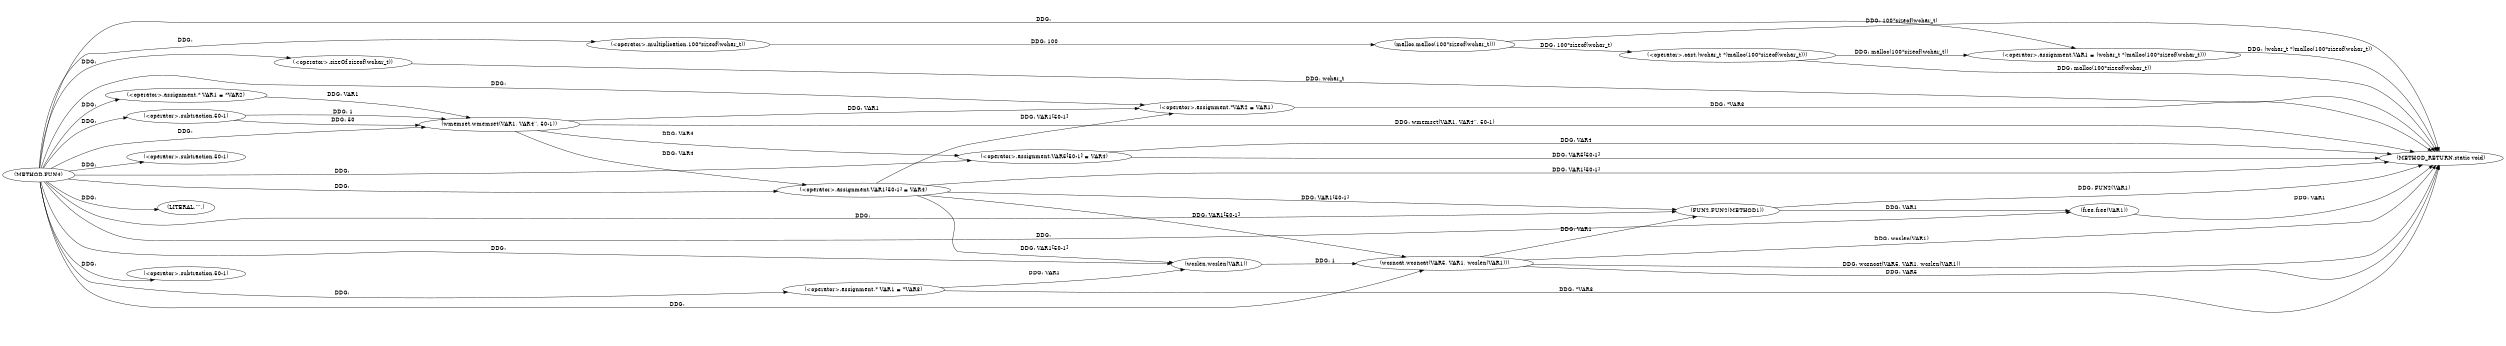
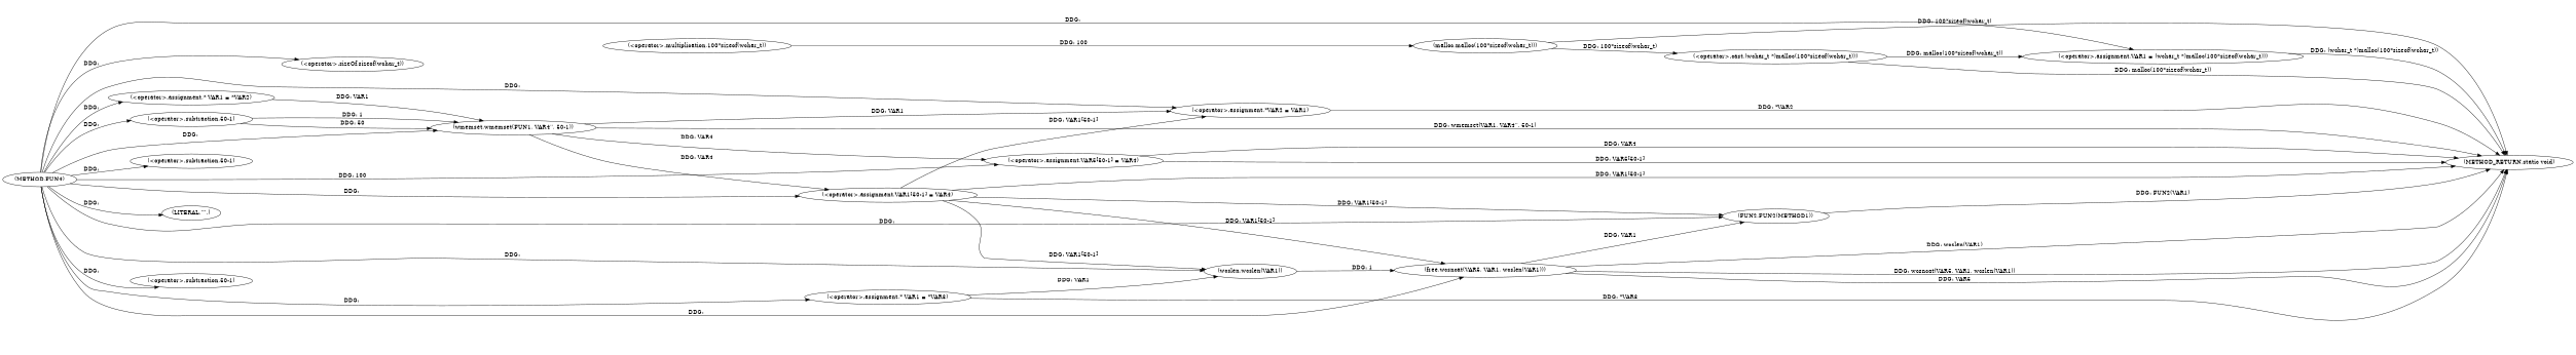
  digraph {
    rankdir=LR
    n1 [label="(METHOD,FUN4)"]
    n2 [label="(<operator>.assignment,VAR1 = (wchar_t *)malloc(100*sizeof(wchar_t)))"]
    n3 [label="(<operator>.multiplication,100*sizeof(wchar_t))"]
    n4 [label="(<operator>.sizeOf,sizeof(wchar_t))"]
    n5 [label="(<operator>.assignment,* VAR1 = *VAR2)"]
-   n6 [label="(wmemset,wmemset(VAR1, VAR4'', 50-1))"]
+   n6 [label="(wmemset,wmemset(FUN1, VAR4'', 50-1))"]
    n7 [label="(<operator>.subtraction,50-1)"]
    n8 [label="(<operator>.assignment,VAR1[50-1] = VAR4)"]
    n9 [label="(<operator>.subtraction,50-1)"]
    n10 [label="(<operator>.assignment,*VAR2 = VAR1)"]
    n11 [label="(<operator>.assignment,* VAR1 = *VAR3)"]
    n12 [label="(LITERAL,\"\",)"]
-   n13 [label="(wcsncat,wcsncat(VAR5, VAR1, wcslen(VAR1)))"]
+   n13 [label="(free,wcsncat(VAR5, VAR1, wcslen(VAR1)))"]
    n14 [label="(wcslen,wcslen(VAR1))"]
    n15 [label="(<operator>.assignment,VAR5[50-1] = VAR4)"]
    n16 [label="(<operator>.subtraction,50-1)"]
    n17 [label="(FUN2,FUN2(METHOD1))"]
-   n18 [label="(free,free(VAR1))"]
    n19 [label="(METHOD_RETURN,static void)"]
    n20 [label="(malloc,malloc(100*sizeof(wchar_t)))"]
    n21 [label="(<operator>.cast,(wchar_t *)malloc(100*sizeof(wchar_t)))"]
    n1 -> n2 [label="DDG: "]
-   n1 -> n3 [label="DDG: "]
    n1 -> n4 [label="DDG: "]
    n1 -> n5 [label="DDG: "]
    n1 -> n6 [label="DDG: "]
    n1 -> n7 [label="DDG: "]
    n1 -> n8 [label="DDG: "]
    n1 -> n9 [label="DDG: "]
    n1 -> n10 [label="DDG: "]
    n1 -> n11 [label="DDG: "]
    n1 -> n12 [label="DDG: "]
    n1 -> n13 [label="DDG: "]
    n1 -> n14 [label="DDG: "]
-   n1 -> n15 [label="DDG: "]
+   n1 -> n15 [label="DDG: 100"]
    n1 -> n16 [label="DDG: "]
    n1 -> n17 [label="DDG: "]
-   n1 -> n18 [label="DDG: "]
    n2 -> n19 [label="DDG: (wchar_t *)malloc(100*sizeof(wchar_t))"]
    n3 -> n20 [label="DDG: 100"]
-   n4 -> n19 [label="DDG: wchar_t"]
    n5 -> n6 [label="DDG: VAR1"]
    n6 -> n8 [label="DDG: VAR4"]
    n6 -> n10 [label="DDG: VAR1"]
    n6 -> n15 [label="DDG: VAR4"]
    n6 -> n19 [label="DDG: wmemset(VAR1, VAR4'', 50-1)"]
    n7 -> n6 [label="DDG: 50"]
    n7 -> n6 [label="DDG: 1"]
    n8 -> n10 [label="DDG: VAR1[50-1]"]
    n8 -> n13 [label="DDG: VAR1[50-1]"]
    n8 -> n14 [label="DDG: VAR1[50-1]"]
    n8 -> n17 [label="DDG: VAR1[50-1]"]
    n8 -> n19 [label="DDG: VAR1[50-1]"]
-   n10 -> n19 [label="DDG: *VAR3"]
+   n10 -> n19 [label="DDG: *VAR2"]
    n11 -> n14 [label="DDG: VAR1"]
    n11 -> n19 [label="DDG: *VAR3"]
    n13 -> n17 [label="DDG: VAR1"]
    n13 -> n19 [label="DDG: wcsncat(VAR5, VAR1, wcslen(VAR1))"]
    n13 -> n19 [label="DDG: VAR5"]
    n13 -> n19 [label="DDG: wcslen(VAR1)"]
    n14 -> n13 [label="DDG: 1"]
    n15 -> n19 [label="DDG: VAR5[50-1]"]
    n15 -> n19 [label="DDG: VAR4"]
-   n17 -> n18 [label="DDG: VAR1"]
    n17 -> n19 [label="DDG: FUN2(VAR1)"]
-   n18 -> n19 [label="DDG: VAR1"]
    n20 -> n19 [label="DDG: 100*sizeof(wchar_t)"]
    n20 -> n21 [label="DDG: 100*sizeof(wchar_t)"]
    n21 -> n2 [label="DDG: malloc(100*sizeof(wchar_t))"]
    n21 -> n19 [label="DDG: malloc(100*sizeof(wchar_t))"]
  }
